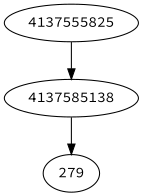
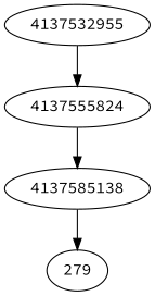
  strict digraph {
    fontname="Source Code Pro"
    node [fontname="Source Code Pro"]
    edge [fontname="Source Code Pro"]
    n1 [label=4137585138]
-   4137555824 [label=4137555825]
+   4137555824
    279
+   4137532955
    n1 -> 279
    4137555824 -> n1
+   4137532955 -> 4137555824
  }
